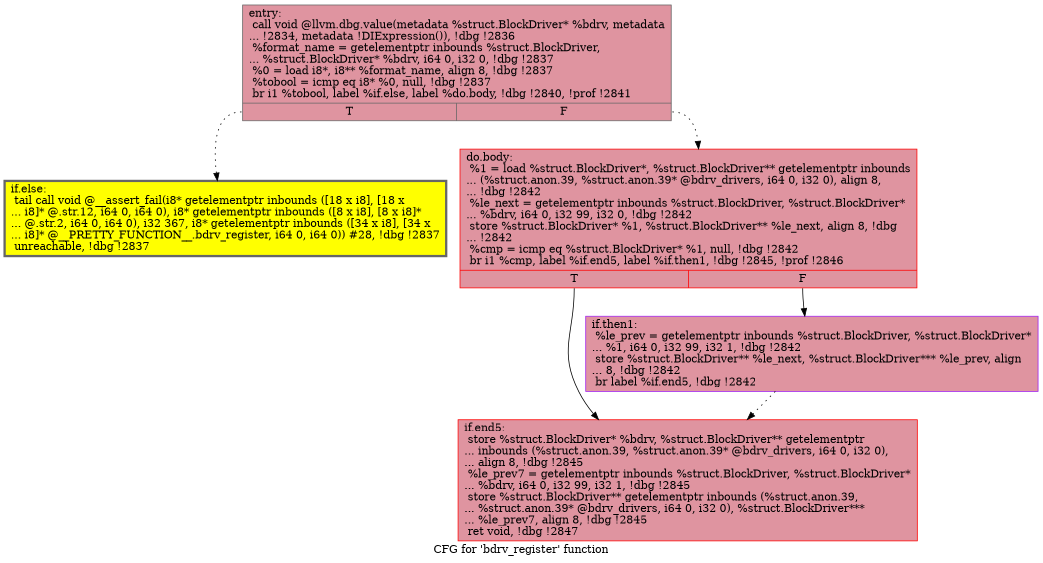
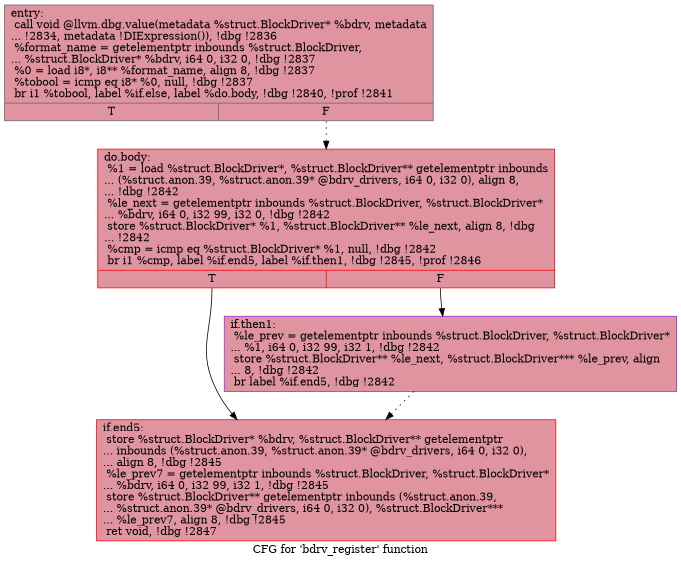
  digraph {
    label="CFG for 'bdrv_register' function"
    node [color=gray40 fillcolor="#b70d2870" shape=record style=filled]
    edge [tailport=s0 style=dotted]
    n1 [label="{entry:\l  call void @llvm.dbg.value(metadata %struct.BlockDriver* %bdrv, metadata\l... !2834, metadata !DIExpression()), !dbg !2836\l  %format_name = getelementptr inbounds %struct.BlockDriver,\l... %struct.BlockDriver* %bdrv, i64 0, i32 0, !dbg !2837\l  %0 = load i8*, i8** %format_name, align 8, !dbg !2837\l  %tobool = icmp eq i8* %0, null, !dbg !2837\l  br i1 %tobool, label %if.else, label %do.body, !dbg !2840, !prof !2841\l|{<s0>T|<s1>F}}"]
-   n2 [fillcolor=yellow label="{if.else:                                          \l  tail call void @__assert_fail(i8* getelementptr inbounds ([18 x i8], [18 x\l... i8]* @.str.12, i64 0, i64 0), i8* getelementptr inbounds ([8 x i8], [8 x i8]*\l... @.str.2, i64 0, i64 0), i32 367, i8* getelementptr inbounds ([34 x i8], [34 x\l... i8]* @__PRETTY_FUNCTION__.bdrv_register, i64 0, i64 0)) #28, !dbg !2837\l  unreachable, !dbg !2837\l}" penwidth=3.0]
    n3 [color=red label="{do.body:                                          \l  %1 = load %struct.BlockDriver*, %struct.BlockDriver** getelementptr inbounds\l... (%struct.anon.39, %struct.anon.39* @bdrv_drivers, i64 0, i32 0), align 8,\l... !dbg !2842\l  %le_next = getelementptr inbounds %struct.BlockDriver, %struct.BlockDriver*\l... %bdrv, i64 0, i32 99, i32 0, !dbg !2842\l  store %struct.BlockDriver* %1, %struct.BlockDriver** %le_next, align 8, !dbg\l... !2842\l  %cmp = icmp eq %struct.BlockDriver* %1, null, !dbg !2842\l  br i1 %cmp, label %if.end5, label %if.then1, !dbg !2845, !prof !2846\l|{<s0>T|<s1>F}}"]
    n4 [color=red label="{if.end5:                                          \l  store %struct.BlockDriver* %bdrv, %struct.BlockDriver** getelementptr\l... inbounds (%struct.anon.39, %struct.anon.39* @bdrv_drivers, i64 0, i32 0),\l... align 8, !dbg !2845\l  %le_prev7 = getelementptr inbounds %struct.BlockDriver, %struct.BlockDriver*\l... %bdrv, i64 0, i32 99, i32 1, !dbg !2845\l  store %struct.BlockDriver** getelementptr inbounds (%struct.anon.39,\l... %struct.anon.39* @bdrv_drivers, i64 0, i32 0), %struct.BlockDriver***\l... %le_prev7, align 8, !dbg !2845\l  ret void, !dbg !2847\l}"]
    n5 [color=purple label="{if.then1:                                         \l  %le_prev = getelementptr inbounds %struct.BlockDriver, %struct.BlockDriver*\l... %1, i64 0, i32 99, i32 1, !dbg !2842\l  store %struct.BlockDriver** %le_next, %struct.BlockDriver*** %le_prev, align\l... 8, !dbg !2842\l  br label %if.end5, !dbg !2842\l}"]
-   n1 -> n2
    n1 -> n3 [tailport=s1]
    n3 -> n4 [style=solid]
    n3 -> n5 [tailport=s1 style=solid]
    n5 -> n4 [tailport=""]
  }
